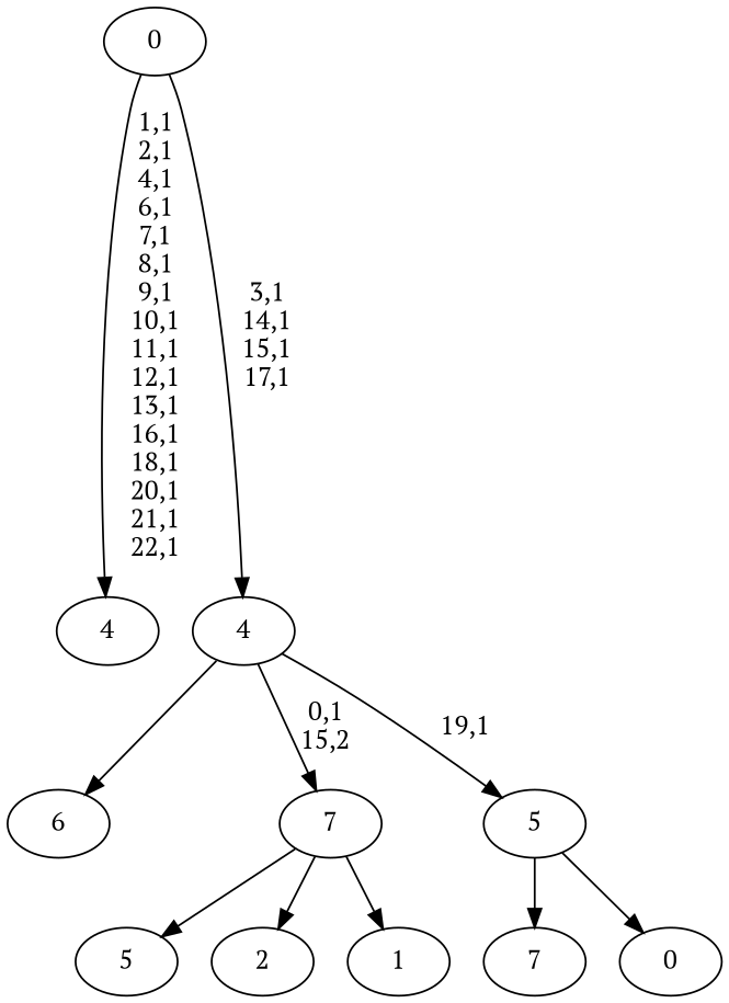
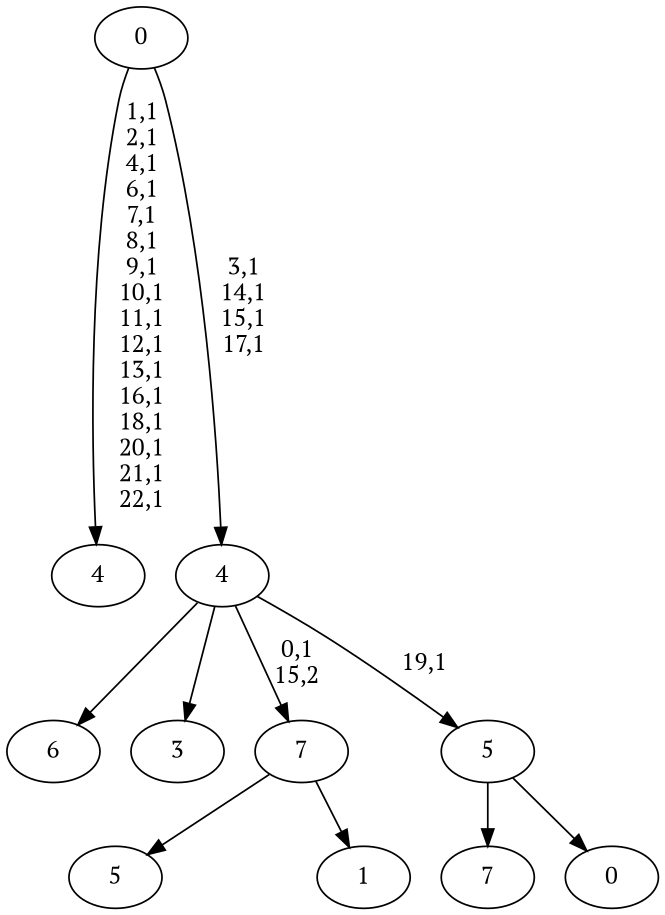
  digraph {
    fontname="PT Serif"
    node [fontname="PT Serif"]
    edge [fontname="PT Serif"]
    n1 [label=7]
    n2 [label=6]
    n3 [label=5]
    n4 [label=4]
-   n6 [label=2]
+   n5 [label=3]
    n7 [label=1]
    7
    n9 [label=0]
    5
    4
    0
    7 -> n3
-   7 -> n6
    7 -> n7
    5 -> n1
    5 -> n9
    4 -> n2
+   4 -> n5
    4 -> 7 [label="0,1\n15,2"]
    4 -> 5 [label="19,1"]
    0 -> n4 [label="1,1\n2,1\n4,1\n6,1\n7,1\n8,1\n9,1\n10,1\n11,1\n12,1\n13,1\n16,1\n18,1\n20,1\n21,1\n22,1"]
    0 -> 4 [label="3,1\n14,1\n15,1\n17,1"]
  }
